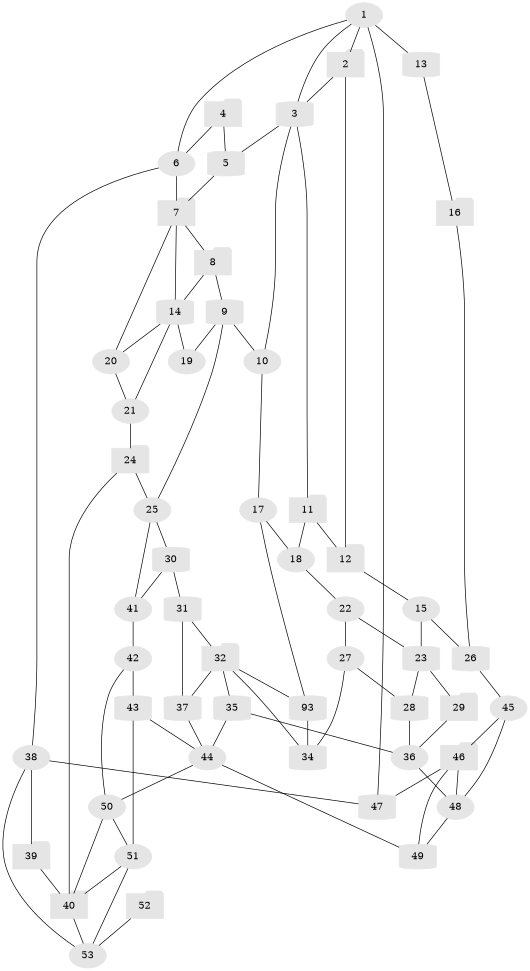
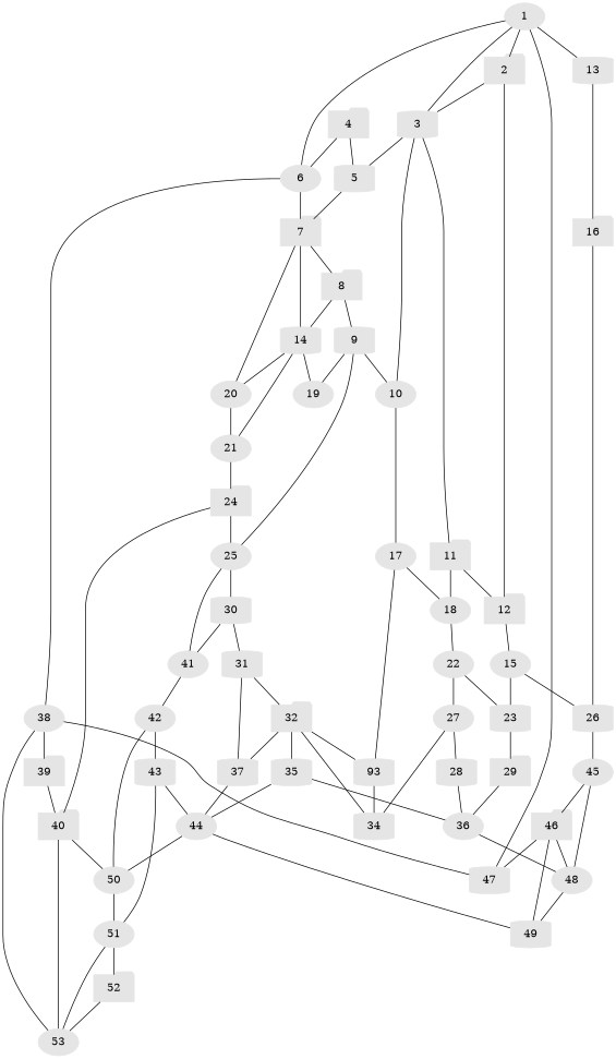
  graph {
    node [color=gray90 shape=ellipse style=filled]
    edge [weight=1.0]
    2 [shape=folder]
    1
    6
    13 [shape=cylinder]
    47 [shape=cylinder]
    3 [shape=cylinder]
    12 [shape=folder]
    4 [shape=folder]
    5 [shape=cylinder]
    7 [shape=folder]
    38
    16 [shape=folder]
    10
    11 [shape=folder]
    15
    17
    18
    8 [shape=folder]
    14 [shape=cylinder]
    20
    39 [shape=folder]
    53
    9 [shape=cylinder]
    19
    21
    25
    30 [shape=cylinder]
    41
    n29 [label=93 shape=cylinder]
    22
    23 [shape=cylinder]
    26 [shape=cylinder]
    24 [shape=folder]
    28 [shape=cylinder]
    29 [shape=folder]
    45
    34 [shape=cylinder]
    27
    40 [shape=folder]
    36
    50
    31 [shape=cylinder]
    42
    48
    46 [shape=folder]
    32 [shape=folder]
    37 [shape=cylinder]
    35 [shape=cylinder]
    44
    49 [shape=cylinder]
    51
    43 [shape=cylinder]
    52 [shape=folder]
    2 -- 3
    2 -- 12
    1 -- 2
    1 -- 6
    1 -- 13 [weight=2.0]
    1 -- 47
    1 -- 3
    6 -- 7
    6 -- 38
    13 -- 16
    3 -- 5
    3 -- 10 [weight=2.0]
    3 -- 11
    12 -- 15
    4 -- 6
    4 -- 5
    5 -- 7
    7 -- 8
    7 -- 14
    7 -- 20
    38 -- 47
    38 -- 39
    38 -- 53
    16 -- 26
    10 -- 17
    11 -- 12
    11 -- 18
    15 -- 23 [weight=2.0]
    15 -- 26
    17 -- 18
    17 -- n29
    18 -- 22
    8 -- 14
    8 -- 9
    14 -- 20
    14 -- 19 [weight=2.0]
    14 -- 21
    20 -- 21
    39 -- 40 [weight=2.0]
    9 -- 10 [weight=2.0]
    9 -- 19
    9 -- 25 [weight=2.0]
    21 -- 24 [weight=2.0]
    25 -- 30
    25 -- 41
    30 -- 41
    30 -- 31
    41 -- 42
    n29 -- 34
    22 -- 23
    22 -- 27
-   23 -- 28
    23 -- 29 [weight=2.0]
    26 -- 45
    24 -- 25 [weight=2.0]
    24 -- 40 [weight=2.0]
    28 -- 36
    29 -- 36
    45 -- 48
    45 -- 46
    27 -- 28
    27 -- 34
    40 -- 53
    40 -- 50
    36 -- 48 [weight=2.0]
    50 -- 51
    31 -- 32
    31 -- 37
    42 -- 50
    42 -- 43
    48 -- 49
    46 -- 47 [weight=2.0]
    46 -- 48
    46 -- 49 [weight=2.0]
    32 -- n29
    32 -- 34
    32 -- 37
    32 -- 35 [weight=2.0]
    37 -- 44
    35 -- 36 [weight=2.0]
    35 -- 44
    44 -- 50
    44 -- 49 [weight=2.0]
    51 -- 53
-   51 -- 40
+   51 -- 52
    43 -- 44
    43 -- 51
    52 -- 53
  }
